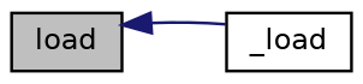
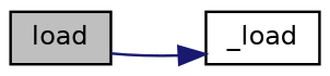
  digraph {
    rankdir=LR
    node [color=black fontname=Helvetica fontsize=10 shape=record style=filled]
    n1 [fillcolor=grey75 fontcolor=black height=0.2 label=load width=0.4]
    n2 [fillcolor=white height=0.2 label=_load width=0.4]
-   n2 -> n1 [color=midnightblue fontname=Helvetica fontsize=10 labelfontname=Helvetica labelfontsize=10 style=solid]
+   n1 -> n2 [color=midnightblue fontname=Helvetica fontsize=10 labelfontname=Helvetica labelfontsize=10 style=solid]
  }
